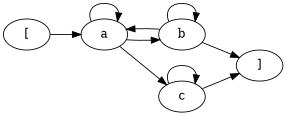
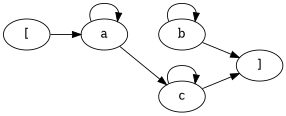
  digraph {
    rankdir=LR
    n1 [label="["]
    n2 [label=a]
    n3 [label=b]
    n4 [label=c]
    n5 [label="]"]
    n1 -> n2
    n2 -> n2
-   n2 -> n3
    n2 -> n4
-   n3 -> n2
    n3 -> n3
    n3 -> n5
    n4 -> n4
    n4 -> n5
  }
